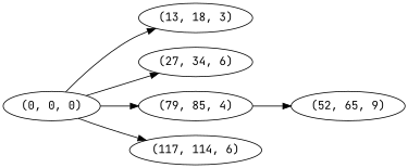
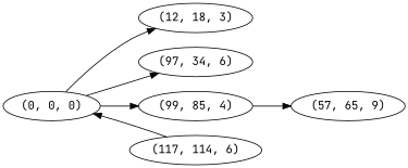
  digraph {
    fontname="JetBrains Mono"
    rankdir=LR
    node [fontname="JetBrains Mono"]
    edge [fontname="JetBrains Mono"]
    "(0, 0, 0)"
-   "(13, 18, 3)"
-   "(27, 34, 6)"
-   "(79, 85, 4)"
+   "(13, 18, 3)" [label="(12, 18, 3)"]
+   "(27, 34, 6)" [label="(97, 34, 6)"]
+   "(79, 85, 4)" [label="(99, 85, 4)"]
    n5 [label="(117, 114, 6)"]
-   "(57, 65, 9)" [label="(52, 65, 9)"]
+   "(57, 65, 9)"
    "(0, 0, 0)" -> "(13, 18, 3)"
    "(0, 0, 0)" -> "(27, 34, 6)"
    "(0, 0, 0)" -> "(79, 85, 4)"
-   "(0, 0, 0)" -> n5
+   n5 -> "(0, 0, 0)"
    "(79, 85, 4)" -> "(57, 65, 9)"
  }
